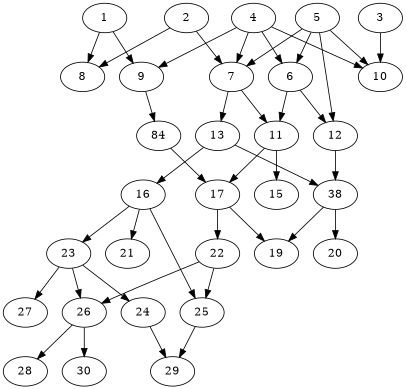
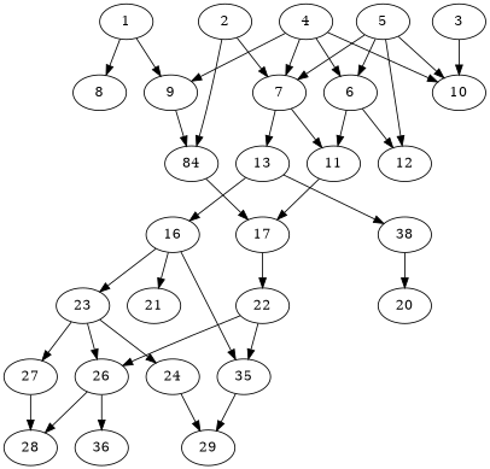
  digraph {
    node [alpha=0.14]
    1 [alpha=0.12 expect_size=43916288]
    8 [alpha=0.12 expect_size=42993664]
    9 [alpha=0.17 expect_size=32211968]
    n4 [alpha=0.08 expect_size=50181120 label=84]
    17 [alpha=0.10 expect_size=43322368]
    2 [expect_size=5248000]
    7 [alpha=0.03 expect_size=14550016]
    11 [alpha=0.09 expect_size=28335104]
    13 [expect_size=42718208]
-   15 [alpha=0.10 expect_size=48478208]
    n11 [alpha=0.13 expect_size=49801216 label=38]
    16 [alpha=0.06 expect_size=47073280]
    3 [alpha=0.03 expect_size=24022016]
    10 [alpha=0.03 expect_size=35667968]
    12 [alpha=0.11 expect_size=9044992]
    4 [alpha=0.19 expect_size=12083200]
    6 [alpha=0.18 expect_size=10027008]
    5 [alpha=0.19 expect_size=38761472]
    22 [alpha=0.05 expect_size=51610624]
-   19 [alpha=0.09 expect_size=30690304]
    20 [alpha=0.04 expect_size=24147968]
    21 [expect_size=30228480]
    23 [alpha=0.04 expect_size=29747200]
-   25 [alpha=0.01 expect_size=33729536]
+   25 [alpha=0.01 expect_size=33729536 label=35]
    26 [alpha=0.19 expect_size=10484736]
    24 [alpha=0.05 expect_size=14996480]
    27 [alpha=0.00 expect_size=24266752]
    29 [alpha=0.07 expect_size=31087616]
    28 [alpha=0.18 expect_size=48082944]
-   30 [alpha=0.09 expect_size=5985280]
+   30 [alpha=0.09 expect_size=5985280 label=36]
    1 -> 8
    1 -> 9
    9 -> n4
    n4 -> 17
    17 -> 22
-   17 -> 19
-   2 -> 8
+   2 -> n4
    2 -> 7
    7 -> 11
    7 -> 13
    11 -> 17
-   11 -> 15
    13 -> n11
    13 -> 16
-   n11 -> 19
    n11 -> 20
    16 -> 21
    16 -> 23
    16 -> 25
    3 -> 10
-   12 -> n11
    4 -> 9
    4 -> 7
    4 -> 10
    4 -> 6
    6 -> 11
    6 -> 12
    5 -> 7
    5 -> 10
    5 -> 12
    5 -> 6
    22 -> 25
    22 -> 26
    23 -> 26
    23 -> 24
    23 -> 27
    25 -> 29
    26 -> 28
    26 -> 30
    24 -> 29
+   27 -> 28
  }
